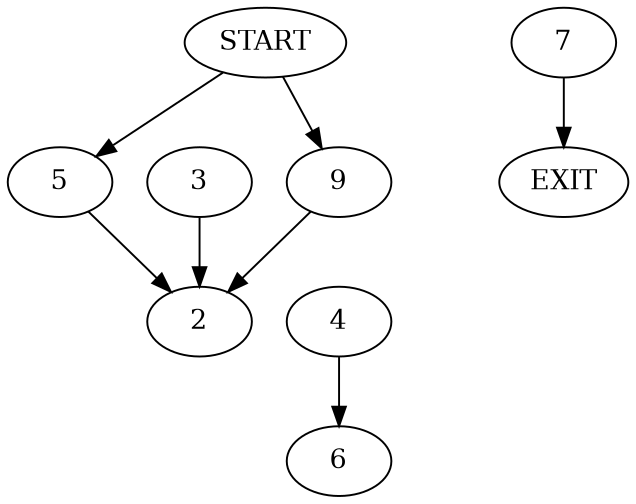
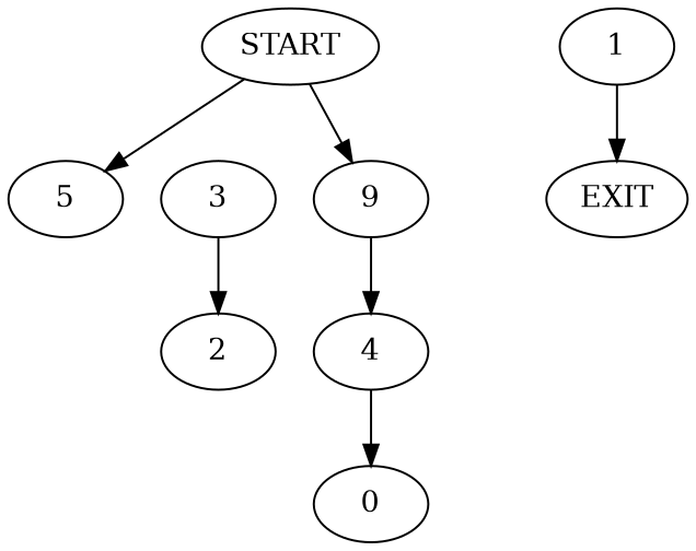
  digraph {
    n1 [label=START]
    5
    n3 [label=9]
    2
    4
    n6 [label=EXIT]
    3
-   6
-   7
+   6 [label=0]
+   7 [label=1]
    n1 -> 5
    n1 -> n3
-   5 -> 2
-   n3 -> 2
+   n3 -> 4
    4 -> 6
    3 -> 2
    7 -> n6
  }
